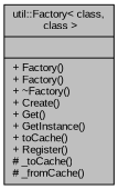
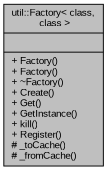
  digraph {
    fontname="Liberation Sans"
-   n1 [color=black fillcolor=grey75 fontcolor=black fontname="Liberation Sans" fontsize=10 height=0.2 label="{util::Factory\< class,\l class \>\n||+ Factory()\l+ Factory()\l+ ~Factory()\l+ Create()\l+ Get()\l+ GetInstance()\l+ toCache()\l+ Register()\l# _toCache()\l# _fromCache()\l}" shape=record style=filled width=0.4]
+   n1 [color=black fillcolor=grey75 fontcolor=black fontname="Liberation Sans" fontsize=10 height=0.2 label="{util::Factory\< class,\l class \>\n||+ Factory()\l+ Factory()\l+ ~Factory()\l+ Create()\l+ Get()\l+ GetInstance()\l+ kill()\l+ Register()\l# _toCache()\l# _fromCache()\l}" shape=record style=filled width=0.4]
  }
